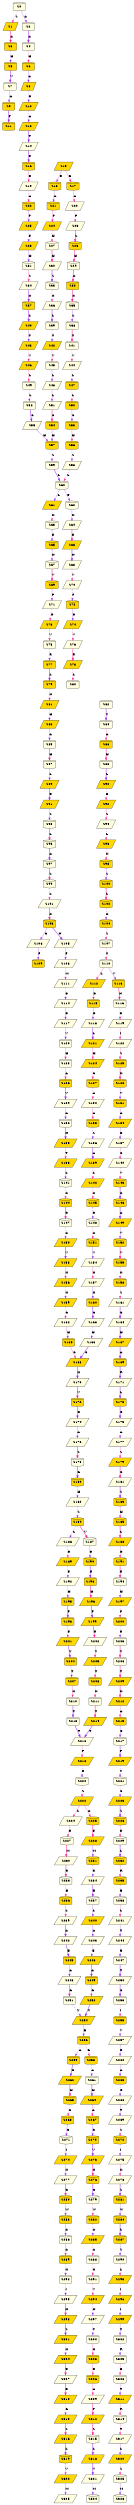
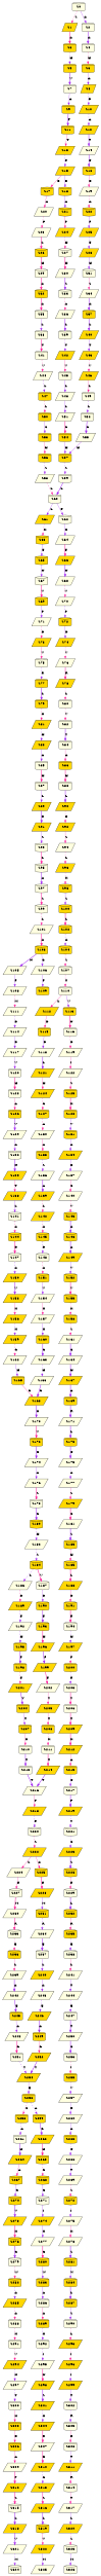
  strict digraph {
    node [fillcolor=gold shape=cylinder style=filled]
    edge [color=purple style=solid]
    S0 [fillcolor=lightyellow]
    S1 [shape=parallelogram]
    S2 [fillcolor=lightyellow]
    S3
    S4 [fillcolor=lightyellow]
    S5
    S6
    S7 [fillcolor=lightyellow]
    S8 [shape=parallelogram]
    S9
    S10 [shape=parallelogram]
    S11
    S12 [shape=parallelogram]
+   S13 [shape=parallelogram]
    S14 [fillcolor=lightyellow shape=parallelogram]
    S15 [shape=parallelogram]
    S16
    S17
    S18
    S19 [fillcolor=lightyellow shape=parallelogram]
    S20 [fillcolor=lightyellow shape=parallelogram]
    S21
    S22
    S23 [fillcolor=lightyellow shape=parallelogram]
    S24 [shape=parallelogram]
    S25 [shape=parallelogram]
    S26
    S27 [fillcolor=lightyellow]
    S28 [shape=parallelogram]
    S29 [fillcolor=lightyellow]
    S30 [fillcolor=lightyellow shape=parallelogram]
    S31 [fillcolor=lightyellow]
    S32
    S33 [fillcolor=lightyellow]
    S34 [fillcolor=lightyellow shape=parallelogram]
    S35 [fillcolor=lightyellow]
    S36 [fillcolor=lightyellow shape=parallelogram]
    S37
    S38 [fillcolor=lightyellow]
    S39 [fillcolor=lightyellow]
    S40 [shape=parallelogram]
    S41 [fillcolor=lightyellow]
    S42 [shape=parallelogram]
    S43 [shape=parallelogram]
    S44 [fillcolor=lightyellow shape=parallelogram]
    S45 [fillcolor=lightyellow]
    S46 [shape=parallelogram]
    S47
    S48 [fillcolor=lightyellow shape=parallelogram]
    S49 [fillcolor=lightyellow]
    S50
    S51 [fillcolor=lightyellow shape=parallelogram]
    S52 [fillcolor=lightyellow]
    S53
    S54
    S55 [fillcolor=lightyellow shape=parallelogram]
    S56
    S57
    S58 [fillcolor=lightyellow shape=parallelogram]
    S59 [fillcolor=lightyellow]
    S60 [fillcolor=lightyellow]
    S61 [shape=parallelogram]
    S62 [fillcolor=lightyellow]
-   S63 [fillcolor=lightyellow]
+   S63
    S64 [fillcolor=lightyellow shape=parallelogram]
    S65
    S66 [shape=parallelogram]
    S67 [fillcolor=lightyellow]
    S68 [fillcolor=lightyellow shape=parallelogram]
    S69
    S70 [fillcolor=lightyellow shape=parallelogram]
    S71 [fillcolor=lightyellow shape=parallelogram]
    S72
    S73 [shape=parallelogram]
    S74 [shape=parallelogram]
    S75 [fillcolor=lightyellow]
    S76 [fillcolor=lightyellow shape=parallelogram]
    S77
    S78 [shape=parallelogram]
    S79
    S80 [fillcolor=lightyellow]
    S81 [shape=parallelogram]
    S82 [fillcolor=lightyellow]
    S83 [shape=parallelogram]
    S84 [fillcolor=lightyellow]
    S85 [fillcolor=lightyellow]
    S86
    S87 [fillcolor=lightyellow]
    S88 [fillcolor=lightyellow]
    S89 [shape=parallelogram]
    S90 [shape=parallelogram]
    S91 [shape=parallelogram]
    S92 [shape=parallelogram]
    S93 [fillcolor=lightyellow]
    S94 [fillcolor=lightyellow shape=parallelogram]
    S95 [fillcolor=lightyellow]
    S96 [shape=parallelogram]
    S97 [fillcolor=lightyellow]
    S98
    S99 [fillcolor=lightyellow]
    S100
    S101 [fillcolor=lightyellow shape=parallelogram]
    S102
    S103
    S104
    S105 [fillcolor=lightyellow shape=parallelogram]
    S106 [fillcolor=lightyellow shape=parallelogram]
    S107 [fillcolor=lightyellow]
    S108 [fillcolor=lightyellow shape=parallelogram]
    S109
    S110 [fillcolor=lightyellow]
    S111 [fillcolor=lightyellow shape=parallelogram]
    S112 [shape=parallelogram]
    S113
    S114 [fillcolor=lightyellow shape=parallelogram]
    S115
    S116 [fillcolor=lightyellow]
    S117 [fillcolor=lightyellow shape=parallelogram]
    S118 [fillcolor=lightyellow shape=parallelogram]
    S119 [fillcolor=lightyellow shape=parallelogram]
    S120 [fillcolor=lightyellow]
    S121 [shape=parallelogram]
    S122 [fillcolor=lightyellow shape=parallelogram]
    S123 [fillcolor=lightyellow]
    S124 [shape=parallelogram]
    S125
    S126
    S127
    S128
    S129 [fillcolor=lightyellow shape=parallelogram]
    S130 [fillcolor=lightyellow shape=parallelogram]
    S131
    S132 [fillcolor=lightyellow]
    S133
    S134 [shape=parallelogram]
    S135 [shape=parallelogram]
    S136 [fillcolor=lightyellow shape=parallelogram]
    S137 [fillcolor=lightyellow shape=parallelogram]
    S138 [shape=parallelogram]
    S139 [shape=parallelogram]
    S140 [fillcolor=lightyellow shape=parallelogram]
    S141 [fillcolor=lightyellow]
    S142 [shape=parallelogram]
    S143
    S144
    S145
    S146
    S147 [fillcolor=lightyellow]
    S148 [fillcolor=lightyellow]
    S149 [shape=parallelogram]
    S150 [shape=parallelogram]
    S151
    S152
    S153 [shape=parallelogram]
    S154 [fillcolor=lightyellow shape=parallelogram]
    S155
    S156 [shape=parallelogram]
    S157 [fillcolor=lightyellow shape=parallelogram]
    S158
    S159 [shape=parallelogram]
    S160
    S161 [fillcolor=lightyellow shape=parallelogram]
    S162 [fillcolor=lightyellow shape=parallelogram]
    S163 [fillcolor=lightyellow shape=parallelogram]
    S164 [fillcolor=lightyellow shape=parallelogram]
    S165
    S166 [fillcolor=lightyellow shape=parallelogram]
    S167 [shape=parallelogram]
    S168 [shape=parallelogram]
    S169
    S170 [fillcolor=lightyellow shape=parallelogram]
    S171 [fillcolor=lightyellow shape=parallelogram]
    S172
    S173
    S174 [fillcolor=lightyellow shape=parallelogram]
    S175 [fillcolor=lightyellow shape=parallelogram]
    S176 [fillcolor=lightyellow shape=parallelogram]
    S177 [fillcolor=lightyellow shape=parallelogram]
    S178 [fillcolor=lightyellow]
    S179 [shape=parallelogram]
    S180
    S181 [fillcolor=lightyellow shape=parallelogram]
    S182 [fillcolor=lightyellow shape=parallelogram]
    S183
    S184
    S185
    S186 [fillcolor=lightyellow shape=parallelogram]
    S187 [fillcolor=lightyellow]
    S188 [shape=parallelogram]
    S189 [shape=parallelogram]
    S190
    S191
    S192 [fillcolor=lightyellow shape=parallelogram]
    S193
    S194 [fillcolor=lightyellow]
    S195
    S196 [shape=parallelogram]
    S197 [shape=parallelogram]
    S198
    S199 [shape=parallelogram]
    S200
    S201 [shape=parallelogram]
    S202 [fillcolor=lightyellow shape=parallelogram]
    S203 [fillcolor=lightyellow]
    S204
    S205 [shape=parallelogram]
    S206 [fillcolor=lightyellow]
    S207
    S208
    S209 [shape=parallelogram]
    S210 [fillcolor=lightyellow]
    S211 [fillcolor=lightyellow]
    S212 [shape=parallelogram]
    S213 [fillcolor=lightyellow]
    S214 [shape=parallelogram]
    S215
    S216 [fillcolor=lightyellow shape=parallelogram]
    S217 [fillcolor=lightyellow]
    S218 [shape=parallelogram]
    S219 [shape=parallelogram]
    S220 [fillcolor=lightyellow]
    S221 [fillcolor=lightyellow]
    S222 [shape=parallelogram]
    S223 [shape=parallelogram]
    S224 [fillcolor=lightyellow shape=parallelogram]
    S225
    S226
    S227 [fillcolor=lightyellow]
    S228 [shape=parallelogram]
    S229 [fillcolor=lightyellow]
    S230 [fillcolor=lightyellow shape=parallelogram]
    S231
    S232
    S233 [fillcolor=lightyellow]
    S234 [fillcolor=lightyellow shape=parallelogram]
    S235
    S236
    S237 [fillcolor=lightyellow]
    S238 [fillcolor=lightyellow]
    S239 [fillcolor=lightyellow shape=parallelogram]
    S240 [shape=parallelogram]
    S241 [fillcolor=lightyellow shape=parallelogram]
    S242 [fillcolor=lightyellow shape=parallelogram]
    S243 [fillcolor=lightyellow shape=parallelogram]
    S244 [fillcolor=lightyellow shape=parallelogram]
    S245
    S246 [shape=parallelogram]
    S247 [fillcolor=lightyellow]
    S248 [fillcolor=lightyellow shape=parallelogram]
    S249
    S250 [fillcolor=lightyellow shape=parallelogram]
    S251 [fillcolor=lightyellow]
    S252 [shape=parallelogram]
    S253 [fillcolor=lightyellow]
    S254 [shape=parallelogram]
    S255
    S256
    S257 [fillcolor=lightyellow shape=parallelogram]
    S258
    S259
    S260 [fillcolor=lightyellow shape=parallelogram]
    S261 [fillcolor=lightyellow]
    S262 [shape=parallelogram]
    S263
    S264 [shape=parallelogram]
    S265
    S266 [fillcolor=lightyellow shape=parallelogram]
    S267
    S268
    S269 [fillcolor=lightyellow shape=parallelogram]
    S270
    S271 [fillcolor=lightyellow]
    S272
    S273 [shape=parallelogram]
    S274 [shape=parallelogram]
    S275 [fillcolor=lightyellow shape=parallelogram]
    S276
    S277 [fillcolor=lightyellow shape=parallelogram]
    S278 [fillcolor=lightyellow shape=parallelogram]
    S279 [fillcolor=lightyellow]
    S280
    S281
    S282
    S283
    S284
    S285 [shape=parallelogram]
    S286 [fillcolor=lightyellow]
    S287
    S288 [fillcolor=lightyellow]
    S289
    S290 [fillcolor=lightyellow]
    S291 [fillcolor=lightyellow]
    S292 [fillcolor=lightyellow]
    S293 [shape=parallelogram]
    S294 [shape=parallelogram]
    S295 [fillcolor=lightyellow shape=parallelogram]
    S296 [shape=parallelogram]
    S297 [fillcolor=lightyellow shape=parallelogram]
    S298 [shape=parallelogram]
    S299 [shape=parallelogram]
    S300 [fillcolor=lightyellow]
    S301 [shape=parallelogram]
    S302 [fillcolor=lightyellow]
    S303
    S304 [shape=parallelogram]
    S305 [fillcolor=lightyellow]
    S306
    S307 [fillcolor=lightyellow shape=parallelogram]
    S308 [fillcolor=lightyellow]
    S309 [fillcolor=lightyellow shape=parallelogram]
    S310 [shape=parallelogram]
    S311 [shape=parallelogram]
    S312 [shape=parallelogram]
    S313 [shape=parallelogram]
    S314 [fillcolor=lightyellow]
    S315 [fillcolor=lightyellow]
    S316 [shape=parallelogram]
    S317 [fillcolor=lightyellow shape=parallelogram]
    S318 [shape=parallelogram]
    S319
    S320 [shape=parallelogram]
    S321 [fillcolor=lightyellow shape=parallelogram]
    S322 [shape=parallelogram]
    S323 [fillcolor=lightyellow]
    S324 [fillcolor=lightyellow]
    S325 [fillcolor=lightyellow shape=parallelogram]
    S326 [fillcolor=lightyellow]
    S0 -> S1 [color=deeppink label=S style=dashed]
    S0 -> S2 [label=A]
    S1 -> S3 [color=deeppink label=A style=bold]
    S2 -> S4 [label=A style=bold]
    S3 -> S5 [label=H style=dashed]
    S4 -> S6 [color=deeppink label=H style=dashed]
    S5 -> S7 [label=V style=bold]
    S6 -> S8 [label=A]
    S7 -> S9 [label=A]
    S8 -> S10 [label=D style=dashed]
    S9 -> S11 [label=P style=bold]
    S10 -> S12 [label=A style=dashed]
+   S11 -> S13 [color=deeppink label=T]
    S12 -> S14 [label=T style=bold]
+   S13 -> S15 [label=F style=dashed]
    S14 -> S16 [label=F style=bold]
    S15 -> S17 [color=deeppink label=E]
    S15 -> S18 [label=D]
    S16 -> S19 [color=deeppink label=D]
    S17 -> S20 [color=deeppink label=A]
    S18 -> S21 [label=A]
    S19 -> S22 [color=deeppink label=A style=dashed]
    S20 -> S23 [color=deeppink label=P style=dashed]
    S21 -> S24 [color=deeppink label=P]
    S22 -> S25 [label=P]
    S23 -> S26 [color=deeppink label=L style=bold]
    S24 -> S27 [color=deeppink label=H style=dashed]
    S25 -> S28 [label=F style=dashed]
    S26 -> S29 [color=deeppink label=H style=bold]
    S27 -> S30 [color=deeppink label=H style=bold]
    S28 -> S31 [label=H]
    S29 -> S32 [color=deeppink label=A style=bold]
    S30 -> S33 [label=S style=bold]
    S31 -> S34 [color=deeppink label=S]
    S32 -> S35 [color=deeppink label=A style=bold]
    S33 -> S36 [color=deeppink label=A style=dashed]
    S34 -> S37 [label=A style=bold]
    S35 -> S38 [label=L]
    S36 -> S39 [label=L style=bold]
    S37 -> S40 [label=L style=bold]
    S38 -> S41 [color=deeppink label=T style=bold]
    S39 -> S42 [label=T style=dashed]
    S40 -> S43 [label=T]
    S41 -> S44 [color=deeppink label=V style=dashed]
    S42 -> S45 [color=deeppink label=V]
    S43 -> S46 [color=deeppink label=V style=dashed]
    S44 -> S47 [label=L style=dashed]
    S45 -> S48 [label=L]
    S46 -> S49 [color=deeppink label=L]
    S47 -> S50 [color=deeppink label=L style=dashed]
    S48 -> S51 [label=L]
    S49 -> S52 [label=L style=dashed]
    S50 -> S53 [label=C]
    S51 -> S54 [color=deeppink label=C style=bold]
    S52 -> S55 [label=C style=bold]
    S53 -> S56 [color=deeppink label=H]
    S54 -> S57 [label=H]
    S55 -> S57 [label=H]
    S56 -> S58 [label=S style=dashed]
    S57 -> S59 [label=S style=dashed]
    S58 -> S60 [color=deeppink label=L style=dashed]
    S59 -> S60 [label=L style=bold]
    S60 -> S61 [label=L]
    S60 -> S62 [label=F]
    S61 -> S63 [color=deeppink label=K style=dashed]
    S62 -> S64 [label=K]
    S63 -> S65 [label=F]
    S64 -> S66 [color=deeppink label=F style=bold]
    S65 -> S67 [label=N]
    S66 -> S68 [label=N style=bold]
    S67 -> S69 [color=deeppink label=V style=bold]
    S68 -> S70 [color=deeppink label=V style=dashed]
    S69 -> S71 [label=P]
    S70 -> S72 [label=P style=dashed]
    S71 -> S73 [color=deeppink label=D style=dashed]
    S72 -> S74 [label=D]
    S73 -> S75 [color=deeppink label=V]
    S74 -> S76 [color=deeppink label=V style=dashed]
    S75 -> S77 [label=R style=dashed]
    S76 -> S78 [color=deeppink label=R style=bold]
    S77 -> S79 [label=L style=bold]
    S78 -> S80 [color=deeppink label=L style=dashed]
    S79 -> S81 [color=deeppink label=K style=dashed]
+   S80 -> S82 [color=deeppink label=V style=dashed]
    S81 -> S83 [label=H style=dashed]
    S82 -> S84 [label=Y style=bold]
    S83 -> S85 [label=A]
    S84 -> S86 [color=deeppink label=A]
    S85 -> S87 [color=deeppink label=H style=bold]
    S86 -> S88 [color=deeppink label=H style=bold]
    S87 -> S89 [label=L]
    S88 -> S90 [label=L style=bold]
    S89 -> S91 [label=D style=bold]
    S90 -> S92 [color=deeppink label=E style=dashed]
    S91 -> S93 [label=S]
    S92 -> S94 [color=deeppink label=S]
    S93 -> S95 [color=deeppink label=L style=bold]
    S94 -> S96 [color=deeppink label=L style=dashed]
    S95 -> S97 [label=A style=bold]
    S96 -> S98 [color=deeppink label=K style=dashed]
    S97 -> S99 [color=deeppink label=S style=bold]
    S98 -> S100 [label=S]
    S99 -> S101 [color=deeppink label=L style=dashed]
    S100 -> S102 [color=deeppink label=L style=bold]
    S101 -> S103 [color=deeppink label=A style=bold]
    S102 -> S104 [label=A style=dashed]
    S103 -> S105 [label=N style=bold]
    S103 -> S106 [label=G]
    S104 -> S107 [color=deeppink label=S style=dashed]
    S105 -> S108 [label=P]
    S106 -> S109 [label=P]
    S107 -> S110 [color=deeppink label=T style=dashed]
    S108 -> S111 [color=deeppink label=M style=dashed]
    S110 -> S112 [color=deeppink label=L]
    S110 -> S113 [label=V]
    S111 -> S114 [label=D style=dashed]
    S112 -> S115 [color=deeppink label=D]
    S113 -> S116 [color=deeppink label=N style=bold]
    S114 -> S117 [label=D]
    S115 -> S118 [label=D]
    S116 -> S119 [color=deeppink label=D style=dashed]
    S117 -> S120 [label=V]
    S118 -> S121 [label=L style=bold]
    S119 -> S122 [color=deeppink label=I]
-   S120 -> S123 [color=deeppink label=H]
+   S120 -> S123 [color=deeppink label=H style=bold]
    S121 -> S124 [color=deeppink label=H]
    S122 -> S125 [color=deeppink label=S]
    S123 -> S126 [color=deeppink label=A]
    S124 -> S127 [color=deeppink label=G style=dashed]
    S125 -> S128 [color=deeppink label=K style=bold]
    S126 -> S129 [label=V style=bold]
    S127 -> S130 [color=deeppink label=A style=dashed]
    S128 -> S131 [label=V]
    S129 -> S132 [label=A]
    S130 -> S133 [color=deeppink label=A]
    S131 -> S134 [label=A]
    S132 -> S135 [label=N style=bold]
    S133 -> S136 [label=S style=dashed]
    S134 -> S137 [label=D]
    S135 -> S138 [color=deeppink label=T]
    S136 -> S139 [label=A style=bold]
    S137 -> S140 [color=deeppink label=G]
    S138 -> S141 [label=L]
    S139 -> S142 [color=deeppink label=L style=dashed]
    S140 -> S143 [color=deeppink label=V style=dashed]
    S141 -> S144 [color=deeppink label=A style=dashed]
    S142 -> S145 [color=deeppink label=A style=dashed]
    S143 -> S146 [label=A style=bold]
    S144 -> S147 [color=deeppink label=D style=bold]
    S145 -> S148 [label=D style=dashed]
    S146 -> S149 [label=A style=bold]
    S147 -> S150 [label=A style=dashed]
    S148 -> S151 [color=deeppink label=A style=dashed]
    S149 -> S152 [label=V]
    S150 -> S153 [label=V style=bold]
    S151 -> S154 [label=V]
    S152 -> S155 [color=deeppink label=V style=bold]
    S153 -> S156 [color=deeppink label=K]
    S154 -> S157 [color=deeppink label=K]
    S155 -> S158 [color=deeppink label=K style=dashed]
    S156 -> S159 [label=K style=dashed]
    S157 -> S160 [label=K]
    S158 -> S161 [color=deeppink label=S style=dashed]
    S159 -> S162 [color=deeppink label=G style=dashed]
    S160 -> S163 [label=G style=bold]
    S161 -> S164 [label=G style=bold]
    S162 -> S165 [label=H]
    S163 -> S166 [label=H style=dashed]
    S164 -> S167 [label=H style=bold]
    S165 -> S168 [color=deeppink label=G]
    S166 -> S168 [label=G style=bold]
    S167 -> S169 [label=A style=bold]
    S168 -> S170 [label=K style=bold]
    S169 -> S171 [label=R style=bold]
    S170 -> S172 [color=deeppink label=V style=bold]
    S171 -> S173 [label=L style=bold]
    S172 -> S174 [label=Q style=bold]
    S173 -> S175 [label=Q style=bold]
    S174 -> S176 [label=A]
    S175 -> S177 [label=A style=dashed]
    S176 -> S178 [color=deeppink label=S style=bold]
    S177 -> S179 [color=deeppink label=S]
    S178 -> S180 [label=G style=bold]
    S179 -> S181 [color=deeppink label=G style=bold]
    S180 -> S182 [label=H style=dashed]
    S181 -> S183 [label=S style=bold]
    S182 -> S184 [label=S style=dashed]
    S183 -> S185 [color=deeppink label=H]
    S184 -> S186 [label=L style=dashed]
    S184 -> S187 [color=deeppink label=V style=bold]
    S185 -> S188 [color=deeppink label=L style=bold]
    S186 -> S189 [color=deeppink label=D style=dashed]
    S187 -> S190 [label=D]
    S188 -> S191 [color=deeppink label=D]
    S189 -> S192 [label=F style=dashed]
    S190 -> S193 [label=F style=bold]
    S191 -> S194 [color=deeppink label=F style=bold]
    S192 -> S195 [label=H style=dashed]
    S193 -> S196 [color=deeppink label=H style=bold]
    S194 -> S197 [label=H style=dashed]
    S195 -> S198 [label=P style=bold]
    S196 -> S199 [label=P style=bold]
    S197 -> S200 [color=deeppink label=P style=dashed]
    S198 -> S201 [color=deeppink label=F style=dashed]
    S199 -> S202 [color=deeppink label=F style=bold]
    S200 -> S203 [label=F style=dashed]
    S201 -> S204 [label=Y style=bold]
    S202 -> S205 [color=deeppink label=Y]
    S203 -> S206 [color=deeppink label=Y style=bold]
    S204 -> S207 [label=T]
    S205 -> S208 [color=deeppink label=T]
    S206 -> S209 [color=deeppink label=T style=bold]
    S207 -> S210 [color=deeppink label=K]
    S208 -> S211 [color=deeppink label=K style=dashed]
    S209 -> S212 [color=deeppink label=K style=bold]
    S210 -> S213 [label=T style=bold]
    S211 -> S214 [color=deeppink label=T style=bold]
    S212 -> S215 [color=deeppink label=A]
    S213 -> S216 [label=T style=bold]
    S214 -> S216 [label=T style=bold]
    S215 -> S217 [label=Q]
    S216 -> S218 [color=deeppink label=P]
    S217 -> S219 [label=P style=bold]
    S218 -> S220 [label=F style=dashed]
    S219 -> S221 [label=Y style=dashed]
    S220 -> S222 [color=deeppink label=S style=dashed]
    S221 -> S223 [label=C style=dashed]
    S222 -> S224 [color=deeppink label=L]
    S222 -> S225 [color=deeppink label=A]
    S223 -> S226 [label=S style=bold]
    S224 -> S227 [color=deeppink label=F]
    S225 -> S228 [color=deeppink label=F style=bold]
    S226 -> S229 [color=deeppink label=F]
    S227 -> S230 [color=deeppink label=M style=bold]
    S228 -> S231 [label=M]
    S229 -> S232 [label=L style=bold]
    S230 -> S233 [color=deeppink label=R style=bold]
    S231 -> S234 [label=R style=dashed]
    S232 -> S235 [color=deeppink label=R]
    S233 -> S236 [color=deeppink label=E style=dashed]
    S234 -> S237 [label=E style=bold]
    S235 -> S238 [label=E style=dashed]
    S236 -> S239 [color=deeppink label=L]
    S237 -> S240 [label=L]
    S238 -> S241 [color=deeppink label=L]
    S239 -> S242 [label=A style=bold]
    S240 -> S243 [label=A]
    S241 -> S244 [label=T]
    S242 -> S245 [label=E style=bold]
    S243 -> S246 [label=E style=dashed]
    S244 -> S247 [label=E style=dashed]
    S245 -> S248 [label=A]
    S246 -> S249 [label=A style=bold]
    S247 -> S250 [label=T style=bold]
    S248 -> S251 [color=deeppink label=G style=bold]
    S249 -> S252 [color=deeppink label=G]
    S250 -> S253 [label=G style=bold]
    S251 -> S254 [label=Y style=dashed]
    S252 -> S254 [label=Y style=bold]
    S253 -> S255 [color=deeppink label=I style=dashed]
    S254 -> S256 [label=E]
    S255 -> S257 [label=V style=dashed]
    S256 -> S258 [color=deeppink label=G style=dashed]
    S256 -> S259 [label=A style=dashed]
    S257 -> S260 [label=D]
    S258 -> S261 [label=A style=dashed]
    S259 -> S262 [label=G style=bold]
    S260 -> S263 [label=A]
    S261 -> S264 [label=H style=bold]
    S262 -> S265 [color=deeppink label=H style=bold]
    S263 -> S266 [label=Q style=dashed]
    S264 -> S267 [color=deeppink label=A]
    S265 -> S268 [color=deeppink label=G style=dashed]
    S266 -> S269 [label=T]
    S267 -> S270 [label=G]
    S268 -> S271 [label=G]
    S269 -> S272 [color=deeppink label=S style=dashed]
    S270 -> S273 [label=V style=bold]
    S271 -> S274 [label=I]
    S272 -> S275 [label=I style=dashed]
    S273 -> S276 [color=deeppink label=K style=bold]
    S274 -> S277 [label=K]
    S275 -> S278 [color=deeppink label=K]
    S276 -> S279 [label=G style=bold]
    S277 -> S280 [color=deeppink label=G style=bold]
    S278 -> S281 [label=S style=bold]
    S279 -> S282 [color=deeppink label=W style=dashed]
    S280 -> S283 [label=W]
    S281 -> S284 [label=W]
    S282 -> S285 [label=A style=dashed]
    S283 -> S286 [label=A]
    S284 -> S287 [label=L style=bold]
    S285 -> S288 [color=deeppink label=A style=dashed]
    S286 -> S289 [color=deeppink label=A]
    S287 -> S290 [label=S]
    S288 -> S291 [color=deeppink label=K style=dashed]
    S289 -> S292 [label=K style=dashed]
    S290 -> S293 [color=deeppink label=L style=dashed]
    S291 -> S294 [color=deeppink label=V style=dashed]
    S292 -> S295 [label=I style=dashed]
    S293 -> S296 [color=deeppink label=I style=dashed]
    S294 -> S297 [label=N style=dashed]
    S295 -> S298 [color=deeppink label=N style=bold]
    S296 -> S299 [label=I style=dashed]
    S297 -> S300 [label=T style=dashed]
    S298 -> S301 [label=S style=bold]
    S299 -> S302 [label=T]
    S300 -> S303 [color=deeppink label=K]
    S301 -> S304 [label=K style=dashed]
    S302 -> S305 [label=R style=dashed]
    S303 -> S306 [color=deeppink label=D]
    S304 -> S307 [color=deeppink label=D style=bold]
    S305 -> S308 [color=deeppink label=E]
    S306 -> S309 [color=deeppink label=A]
    S307 -> S310 [color=deeppink label=E style=bold]
    S308 -> S311 [label=T]
    S309 -> S312 [color=deeppink label=P style=bold]
    S310 -> S313 [label=G style=dashed]
    S311 -> S314 [color=deeppink label=R]
    S312 -> S315 [color=deeppink label=S style=bold]
    S313 -> S316 [color=deeppink label=S style=bold]
    S314 -> S317 [color=deeppink label=T]
    S315 -> S318 [label=L style=bold]
    S316 -> S319 [label=L style=bold]
    S317 -> S320 [label=L]
    S318 -> S321 [label=V style=bold]
    S319 -> S322 [color=deeppink label=V]
    S320 -> S323 [color=deeppink label=S style=dashed]
    S321 -> S324 [label=M style=dashed]
    S322 -> S325 [label=M]
    S323 -> S326 [label=M]
  }
